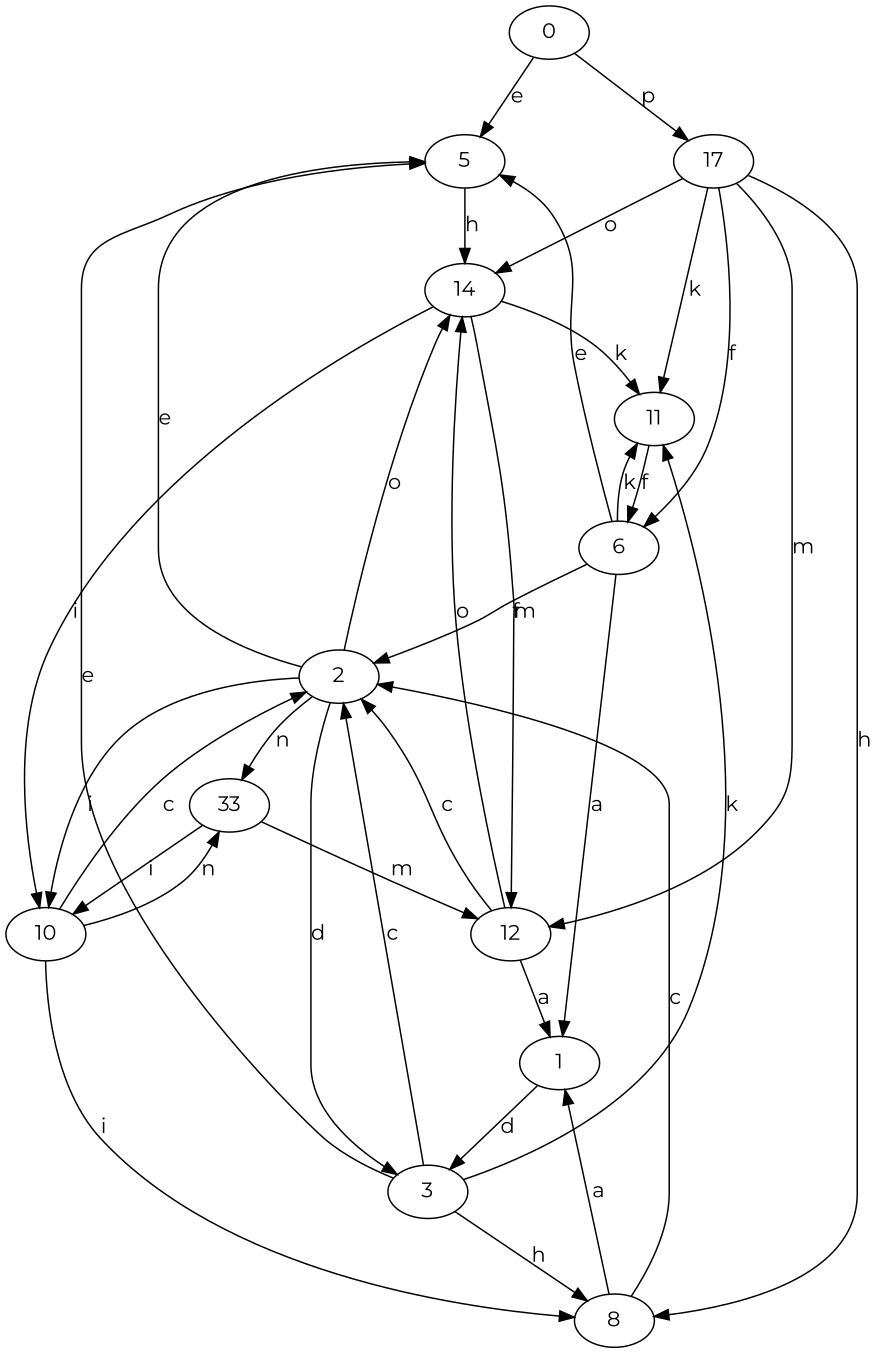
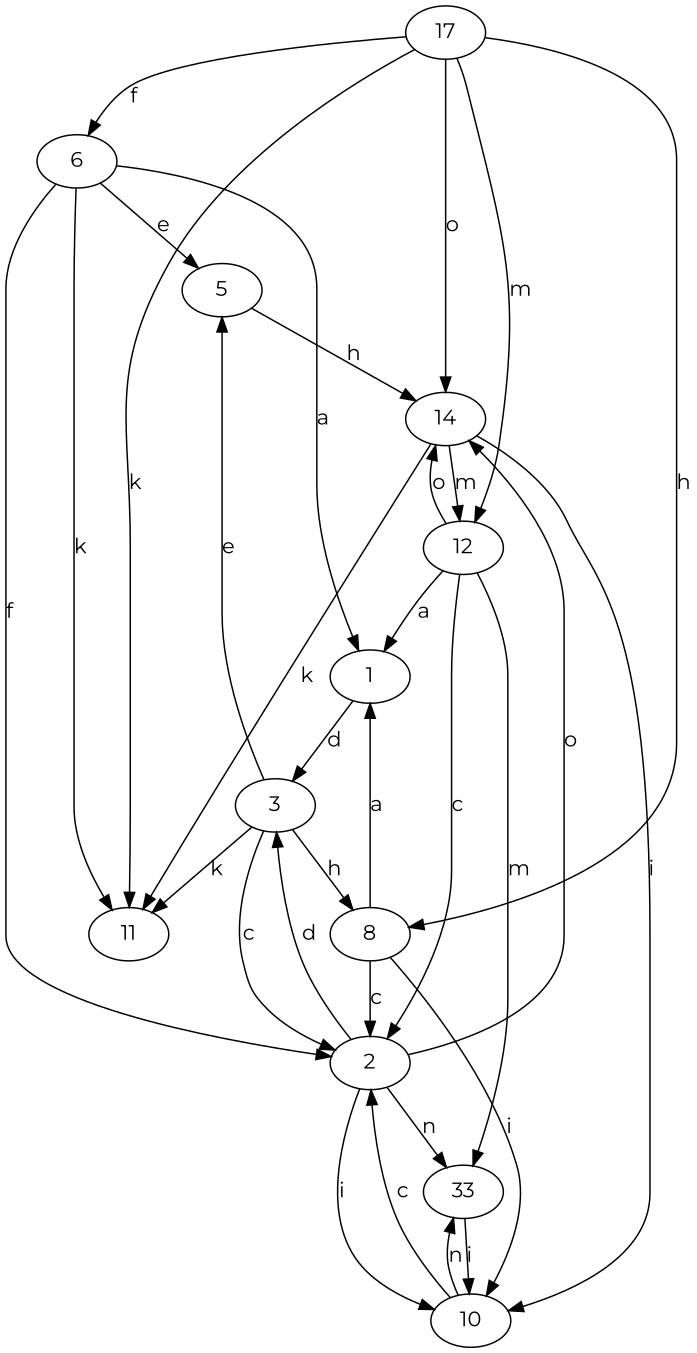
  strict digraph {
    fontname=Montserrat
    node [fontname=Montserrat]
    edge [fontname=Montserrat]
-   0
    5
    17
    1
    3
    14
    6
    8
    11
    12
    2
    10
    n13 [label=33]
-   0 -> 5 [label=e]
-   0 -> 17 [label=p]
    5 -> 14 [label=h]
    17 -> 14 [label=o]
    17 -> 6 [label=f]
    17 -> 8 [label=h]
    17 -> 11 [label=k]
    17 -> 12 [label=m]
    1 -> 3 [label=d]
    3 -> 5 [label=e]
    3 -> 8 [label=h]
    3 -> 11 [label=k]
    3 -> 2 [label=c]
    14 -> 11 [label=k]
    14 -> 12 [label=m]
    14 -> 10 [label=i]
    6 -> 5 [label=e]
    6 -> 1 [label=a]
    6 -> 11 [label=k]
    6 -> 2 [label=f]
    8 -> 1 [label=a]
    8 -> 2 [label=c]
-   10 -> 8 [label=i]
-   11 -> 6 [label=f]
+   8 -> 10 [label=i]
    12 -> 1 [label=a]
    12 -> 14 [label=o]
    12 -> 2 [label=c]
-   2 -> 5 [label=e]
    2 -> 3 [label=d]
    2 -> 14 [label=o]
    2 -> 10 [label=i]
    2 -> n13 [label=n]
    10 -> 2 [label=c]
    10 -> n13 [label=n]
-   n13 -> 12 [label=m]
+   12 -> n13 [label=m]
    n13 -> 10 [label=i]
  }
